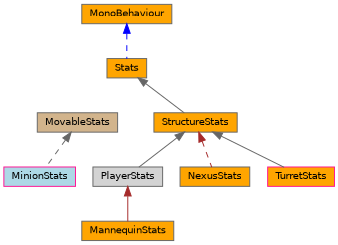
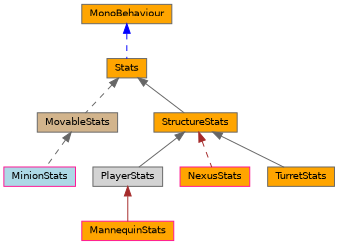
  digraph {
    node [color=gray40 fillcolor=orange fontname=Helvetica fontsize=10 shape=record style=filled]
    edge [color=gray40 dir=back fontname=Helvetica fontsize=10 labelfontname=Helvetica labelfontsize=10 style=dashed]
    n1 [fontcolor=black height=0.2 label=Stats width=0.4]
    n2 [fillcolor=tan height=0.2 label=MovableStats width=0.4]
    n3 [height=0.2 label=StructureStats width=0.4]
    n4 [color=deeppink fillcolor=lightblue height=0.2 label=MinionStats width=0.4]
    n5 [fillcolor=lightgrey height=0.2 label=PlayerStats width=0.4]
-   n6 [height=0.2 label=NexusStats width=0.4]
-   n7 [color=deeppink height=0.2 label=TurretStats width=0.4]
+   n6 [color=deeppink height=0.2 label=NexusStats width=0.4]
+   n7 [height=0.2 label=TurretStats width=0.4]
    n8 [height=0.2 label=MonoBehaviour width=0.4]
-   n9 [height=0.2 label=MannequinStats width=0.4]
+   n9 [color=deeppink height=0.2 label=MannequinStats width=0.4]
+   n1 -> n2
    n1 -> n3 [style=solid]
    n2 -> n4
    n3 -> n5 [style=solid]
    n3 -> n6 [color=brown]
    n3 -> n7 [style=solid]
    n5 -> n9 [color=brown style=solid]
    n8 -> n1 [color=blue]
  }
